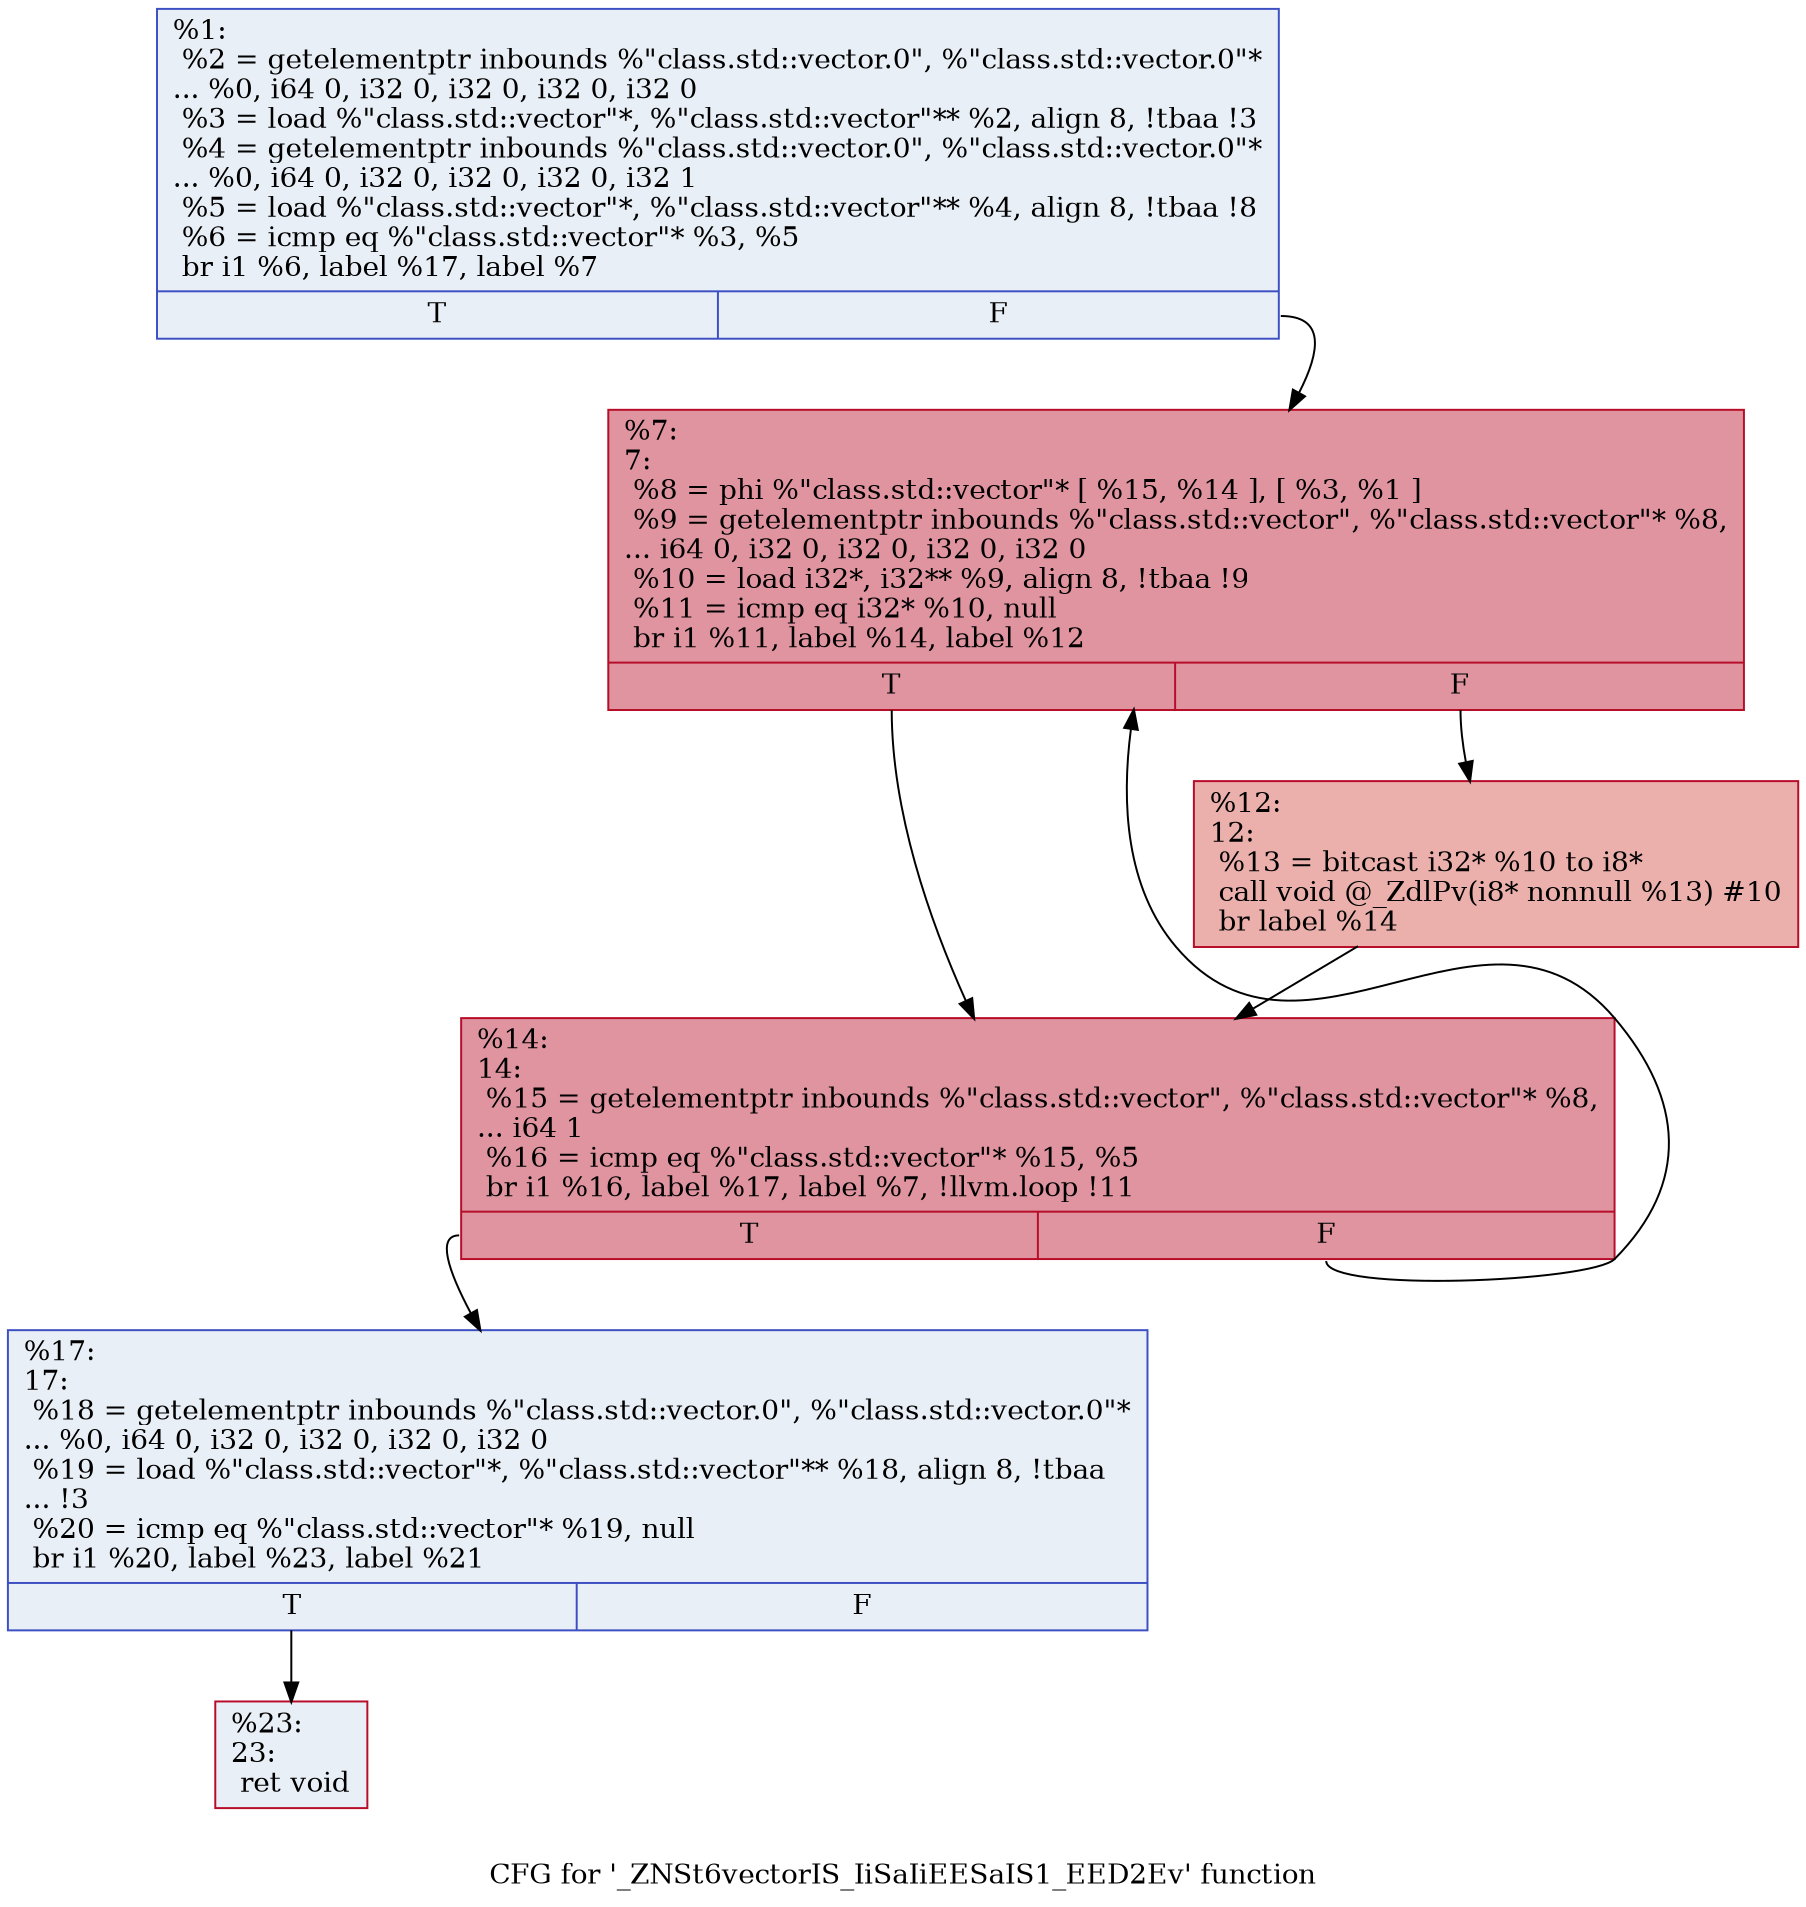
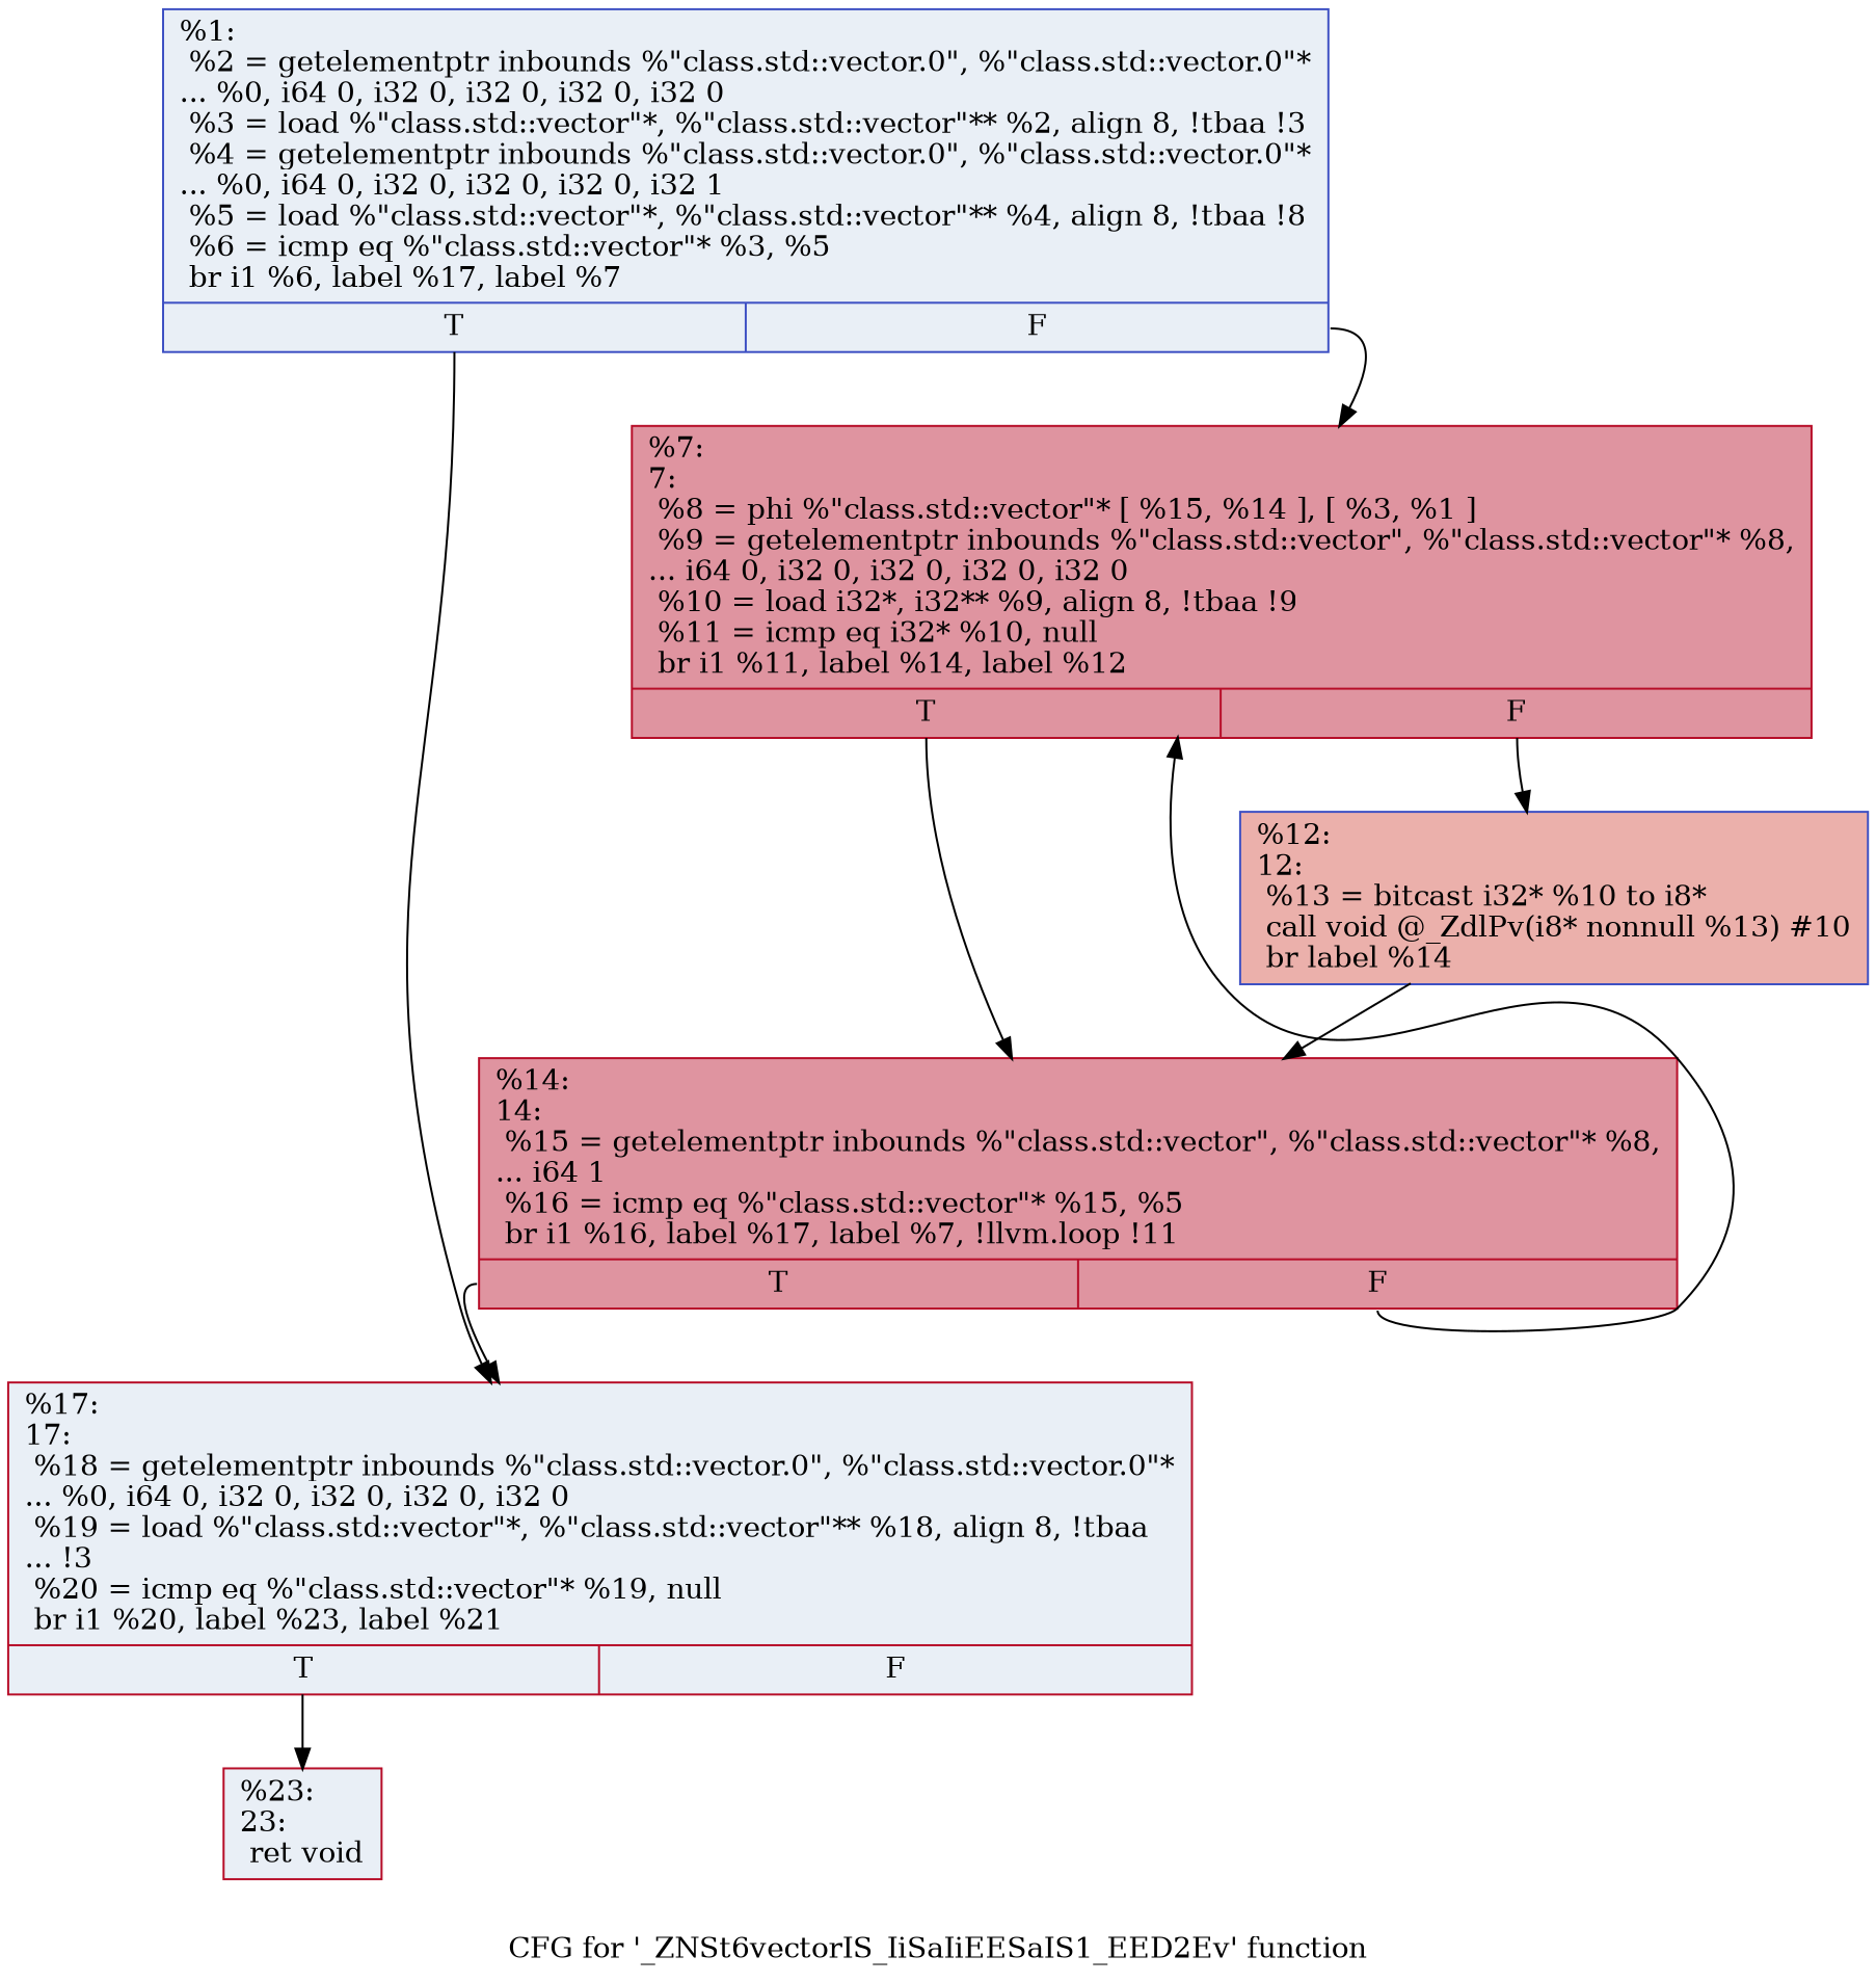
  digraph {
    label="CFG for '_ZNSt6vectorIS_IiSaIiEESaIS1_EED2Ev' function"
    node [color="#b70d28ff" fillcolor="#cedaeb70" shape=record style=filled]
    edge [tailport=s0]
    n1 [color="#3d50c3ff" label="{%1:\l  %2 = getelementptr inbounds %\"class.std::vector.0\", %\"class.std::vector.0\"*\l... %0, i64 0, i32 0, i32 0, i32 0, i32 0\l  %3 = load %\"class.std::vector\"*, %\"class.std::vector\"** %2, align 8, !tbaa !3\l  %4 = getelementptr inbounds %\"class.std::vector.0\", %\"class.std::vector.0\"*\l... %0, i64 0, i32 0, i32 0, i32 0, i32 1\l  %5 = load %\"class.std::vector\"*, %\"class.std::vector\"** %4, align 8, !tbaa !8\l  %6 = icmp eq %\"class.std::vector\"* %3, %5\l  br i1 %6, label %17, label %7\l|{<s0>T|<s1>F}}"]
-   n2 [color="#3d50c3ff" label="{%17:\l17:                                               \l  %18 = getelementptr inbounds %\"class.std::vector.0\", %\"class.std::vector.0\"*\l... %0, i64 0, i32 0, i32 0, i32 0, i32 0\l  %19 = load %\"class.std::vector\"*, %\"class.std::vector\"** %18, align 8, !tbaa\l... !3\l  %20 = icmp eq %\"class.std::vector\"* %19, null\l  br i1 %20, label %23, label %21\l|{<s0>T|<s1>F}}"]
+   n2 [label="{%17:\l17:                                               \l  %18 = getelementptr inbounds %\"class.std::vector.0\", %\"class.std::vector.0\"*\l... %0, i64 0, i32 0, i32 0, i32 0, i32 0\l  %19 = load %\"class.std::vector\"*, %\"class.std::vector\"** %18, align 8, !tbaa\l... !3\l  %20 = icmp eq %\"class.std::vector\"* %19, null\l  br i1 %20, label %23, label %21\l|{<s0>T|<s1>F}}"]
    n3 [fillcolor="#b70d2870" label="{%7:\l7:                                                \l  %8 = phi %\"class.std::vector\"* [ %15, %14 ], [ %3, %1 ]\l  %9 = getelementptr inbounds %\"class.std::vector\", %\"class.std::vector\"* %8,\l... i64 0, i32 0, i32 0, i32 0, i32 0\l  %10 = load i32*, i32** %9, align 8, !tbaa !9\l  %11 = icmp eq i32* %10, null\l  br i1 %11, label %14, label %12\l|{<s0>T|<s1>F}}"]
    n4 [label="{%23:\l23:                                               \l  ret void\l}"]
    n5 [fillcolor="#b70d2870" label="{%14:\l14:                                               \l  %15 = getelementptr inbounds %\"class.std::vector\", %\"class.std::vector\"* %8,\l... i64 1\l  %16 = icmp eq %\"class.std::vector\"* %15, %5\l  br i1 %16, label %17, label %7, !llvm.loop !11\l|{<s0>T|<s1>F}}"]
-   n6 [fillcolor="#d24b4070" label="{%12:\l12:                                               \l  %13 = bitcast i32* %10 to i8*\l  call void @_ZdlPv(i8* nonnull %13) #10\l  br label %14\l}"]
+   n6 [color="#3d50c3ff" fillcolor="#d24b4070" label="{%12:\l12:                                               \l  %13 = bitcast i32* %10 to i8*\l  call void @_ZdlPv(i8* nonnull %13) #10\l  br label %14\l}"]
+   n1 -> n2
    n1 -> n3 [tailport=s1]
    n2 -> n4
    n3 -> n5
    n3 -> n6 [tailport=s1]
    n5 -> n2
    n5 -> n3 [tailport=s1]
    n6 -> n5
  }
